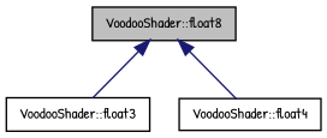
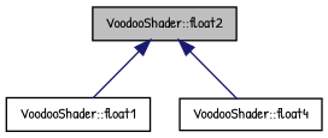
  digraph {
    fontname="Patrick Hand"
    node [color=black fillcolor=white fontname="Patrick Hand" fontsize=10 shape=record style=filled]
    edge [color=midnightblue dir=back fontname="Patrick Hand" fontsize=10 labelfontname=Helvetica labelfontsize=10 style=solid]
-   n1 [fillcolor=grey75 fontcolor=black height=0.2 label="VoodooShader::float8" width=0.4]
-   n2 [height=0.2 label="VoodooShader::float3" width=0.4]
+   n1 [fillcolor=grey75 fontcolor=black height=0.2 label="VoodooShader::float2" width=0.4]
+   n2 [height=0.2 label="VoodooShader::float1" width=0.4]
    n3 [height=0.2 label="VoodooShader::float4" width=0.4]
    n1 -> n2
    n1 -> n3
  }
